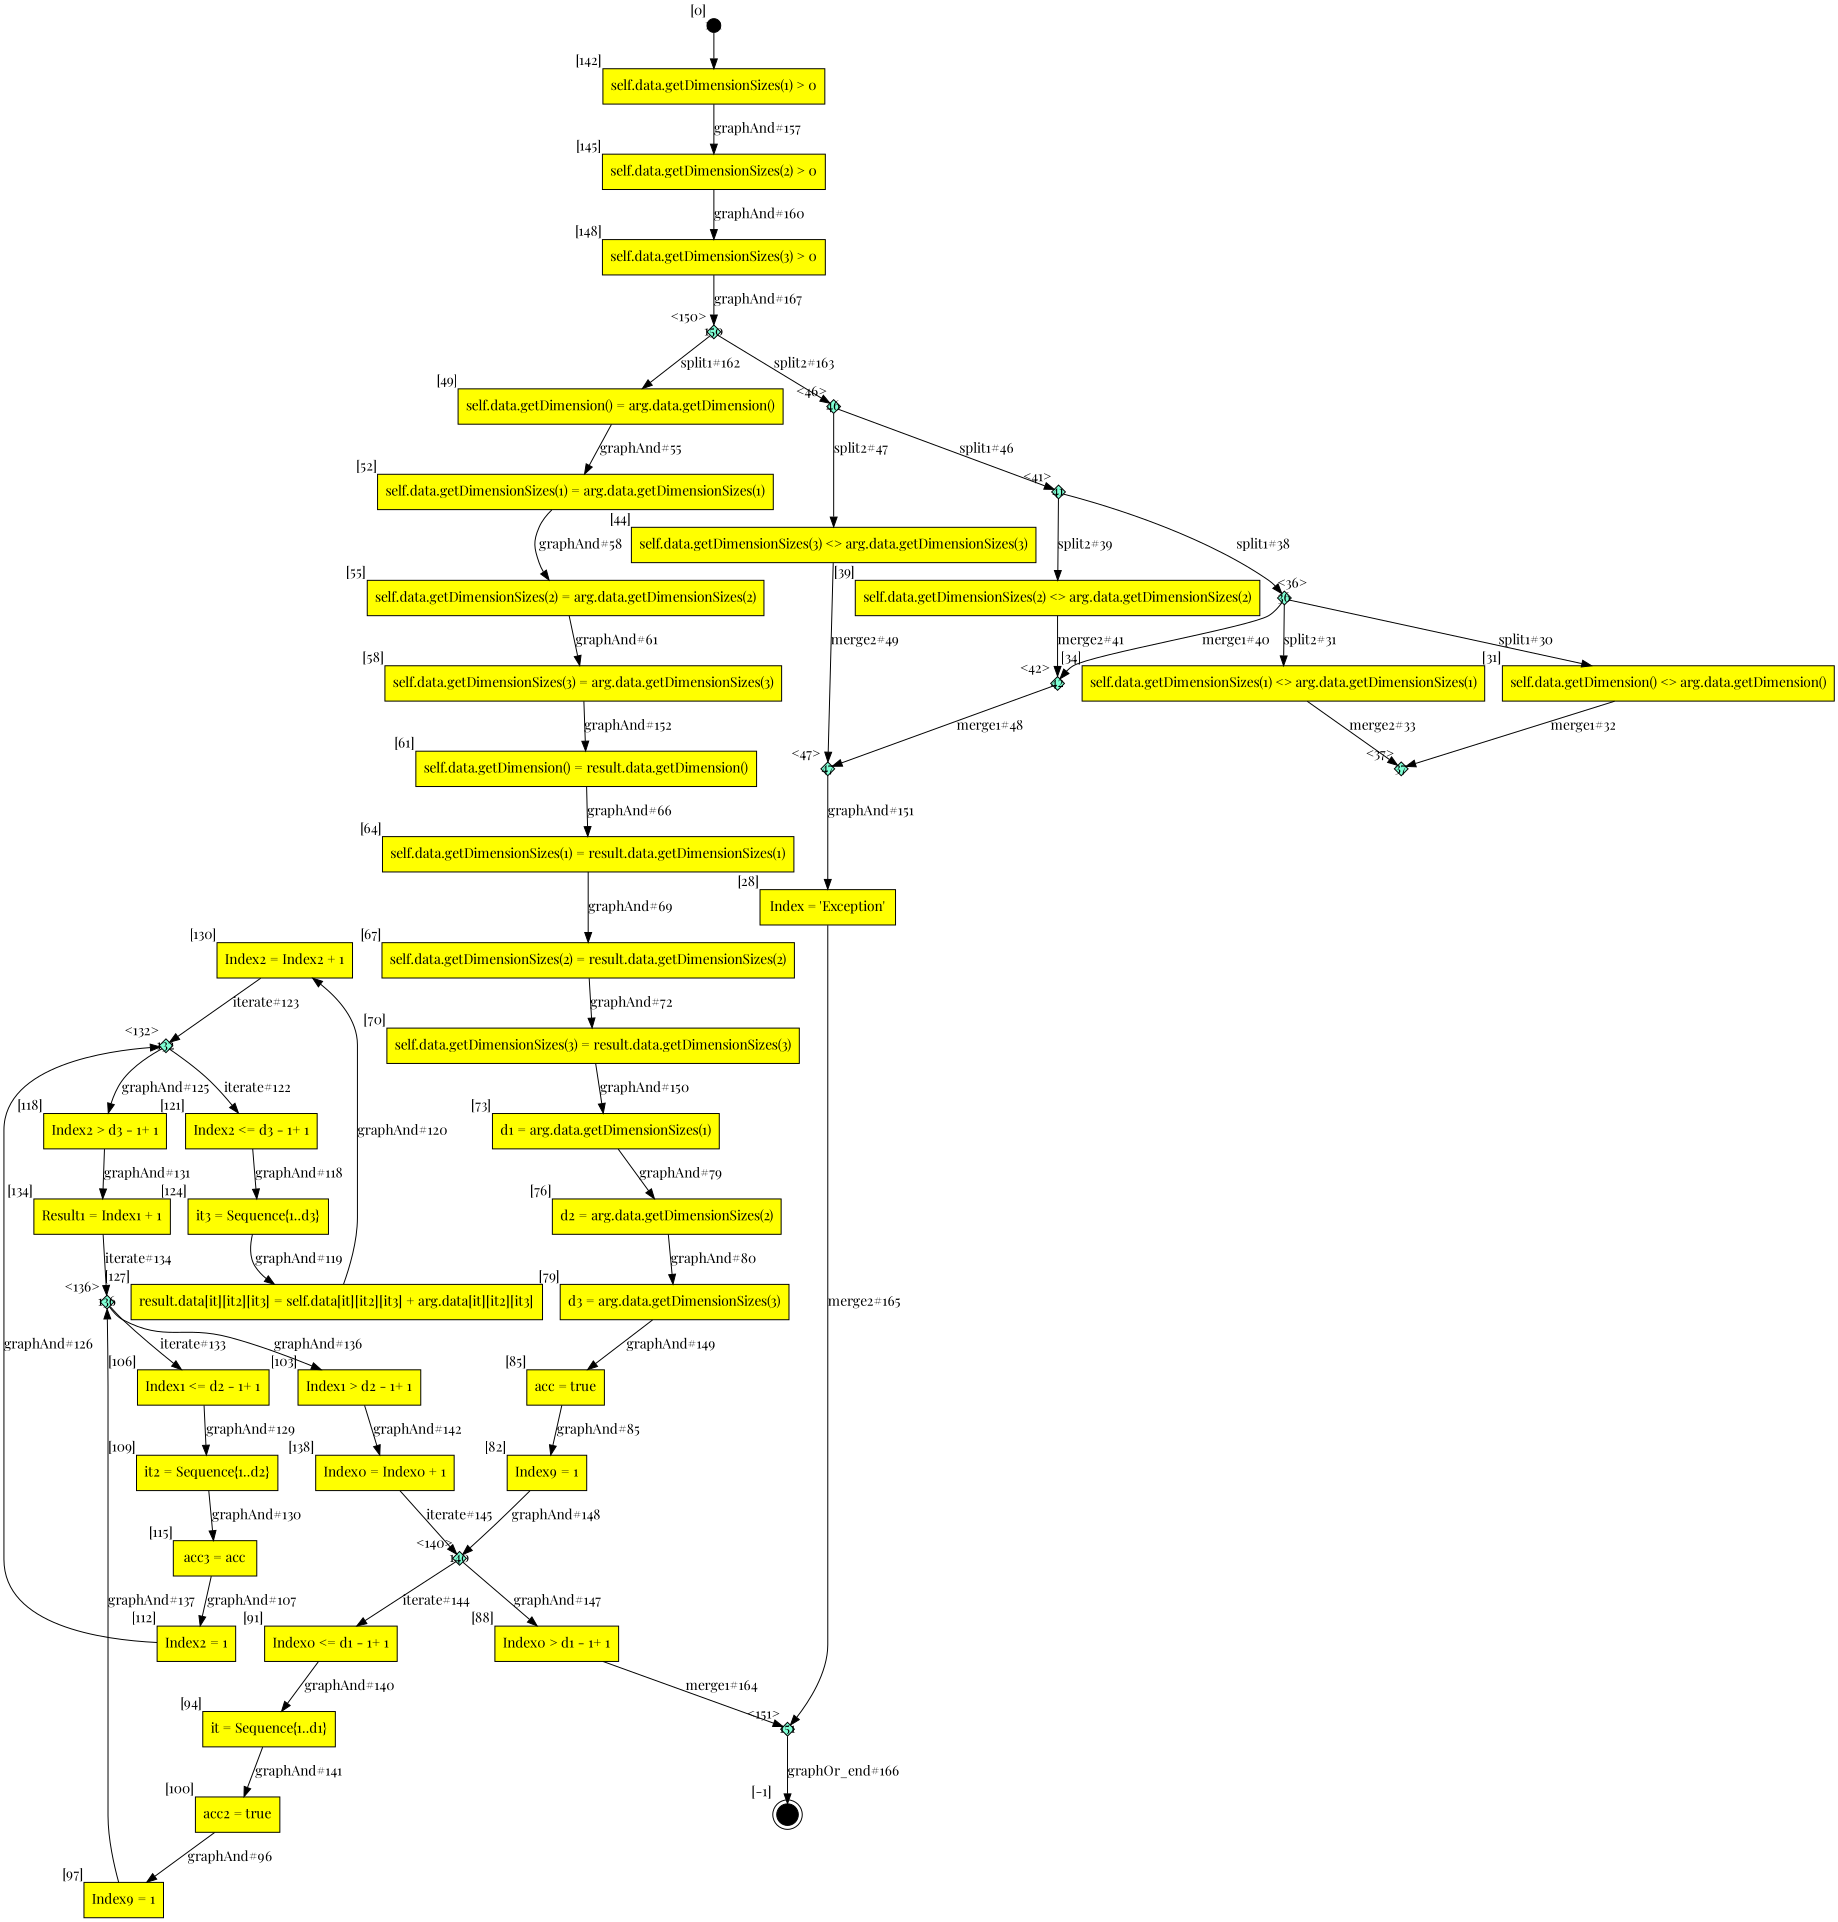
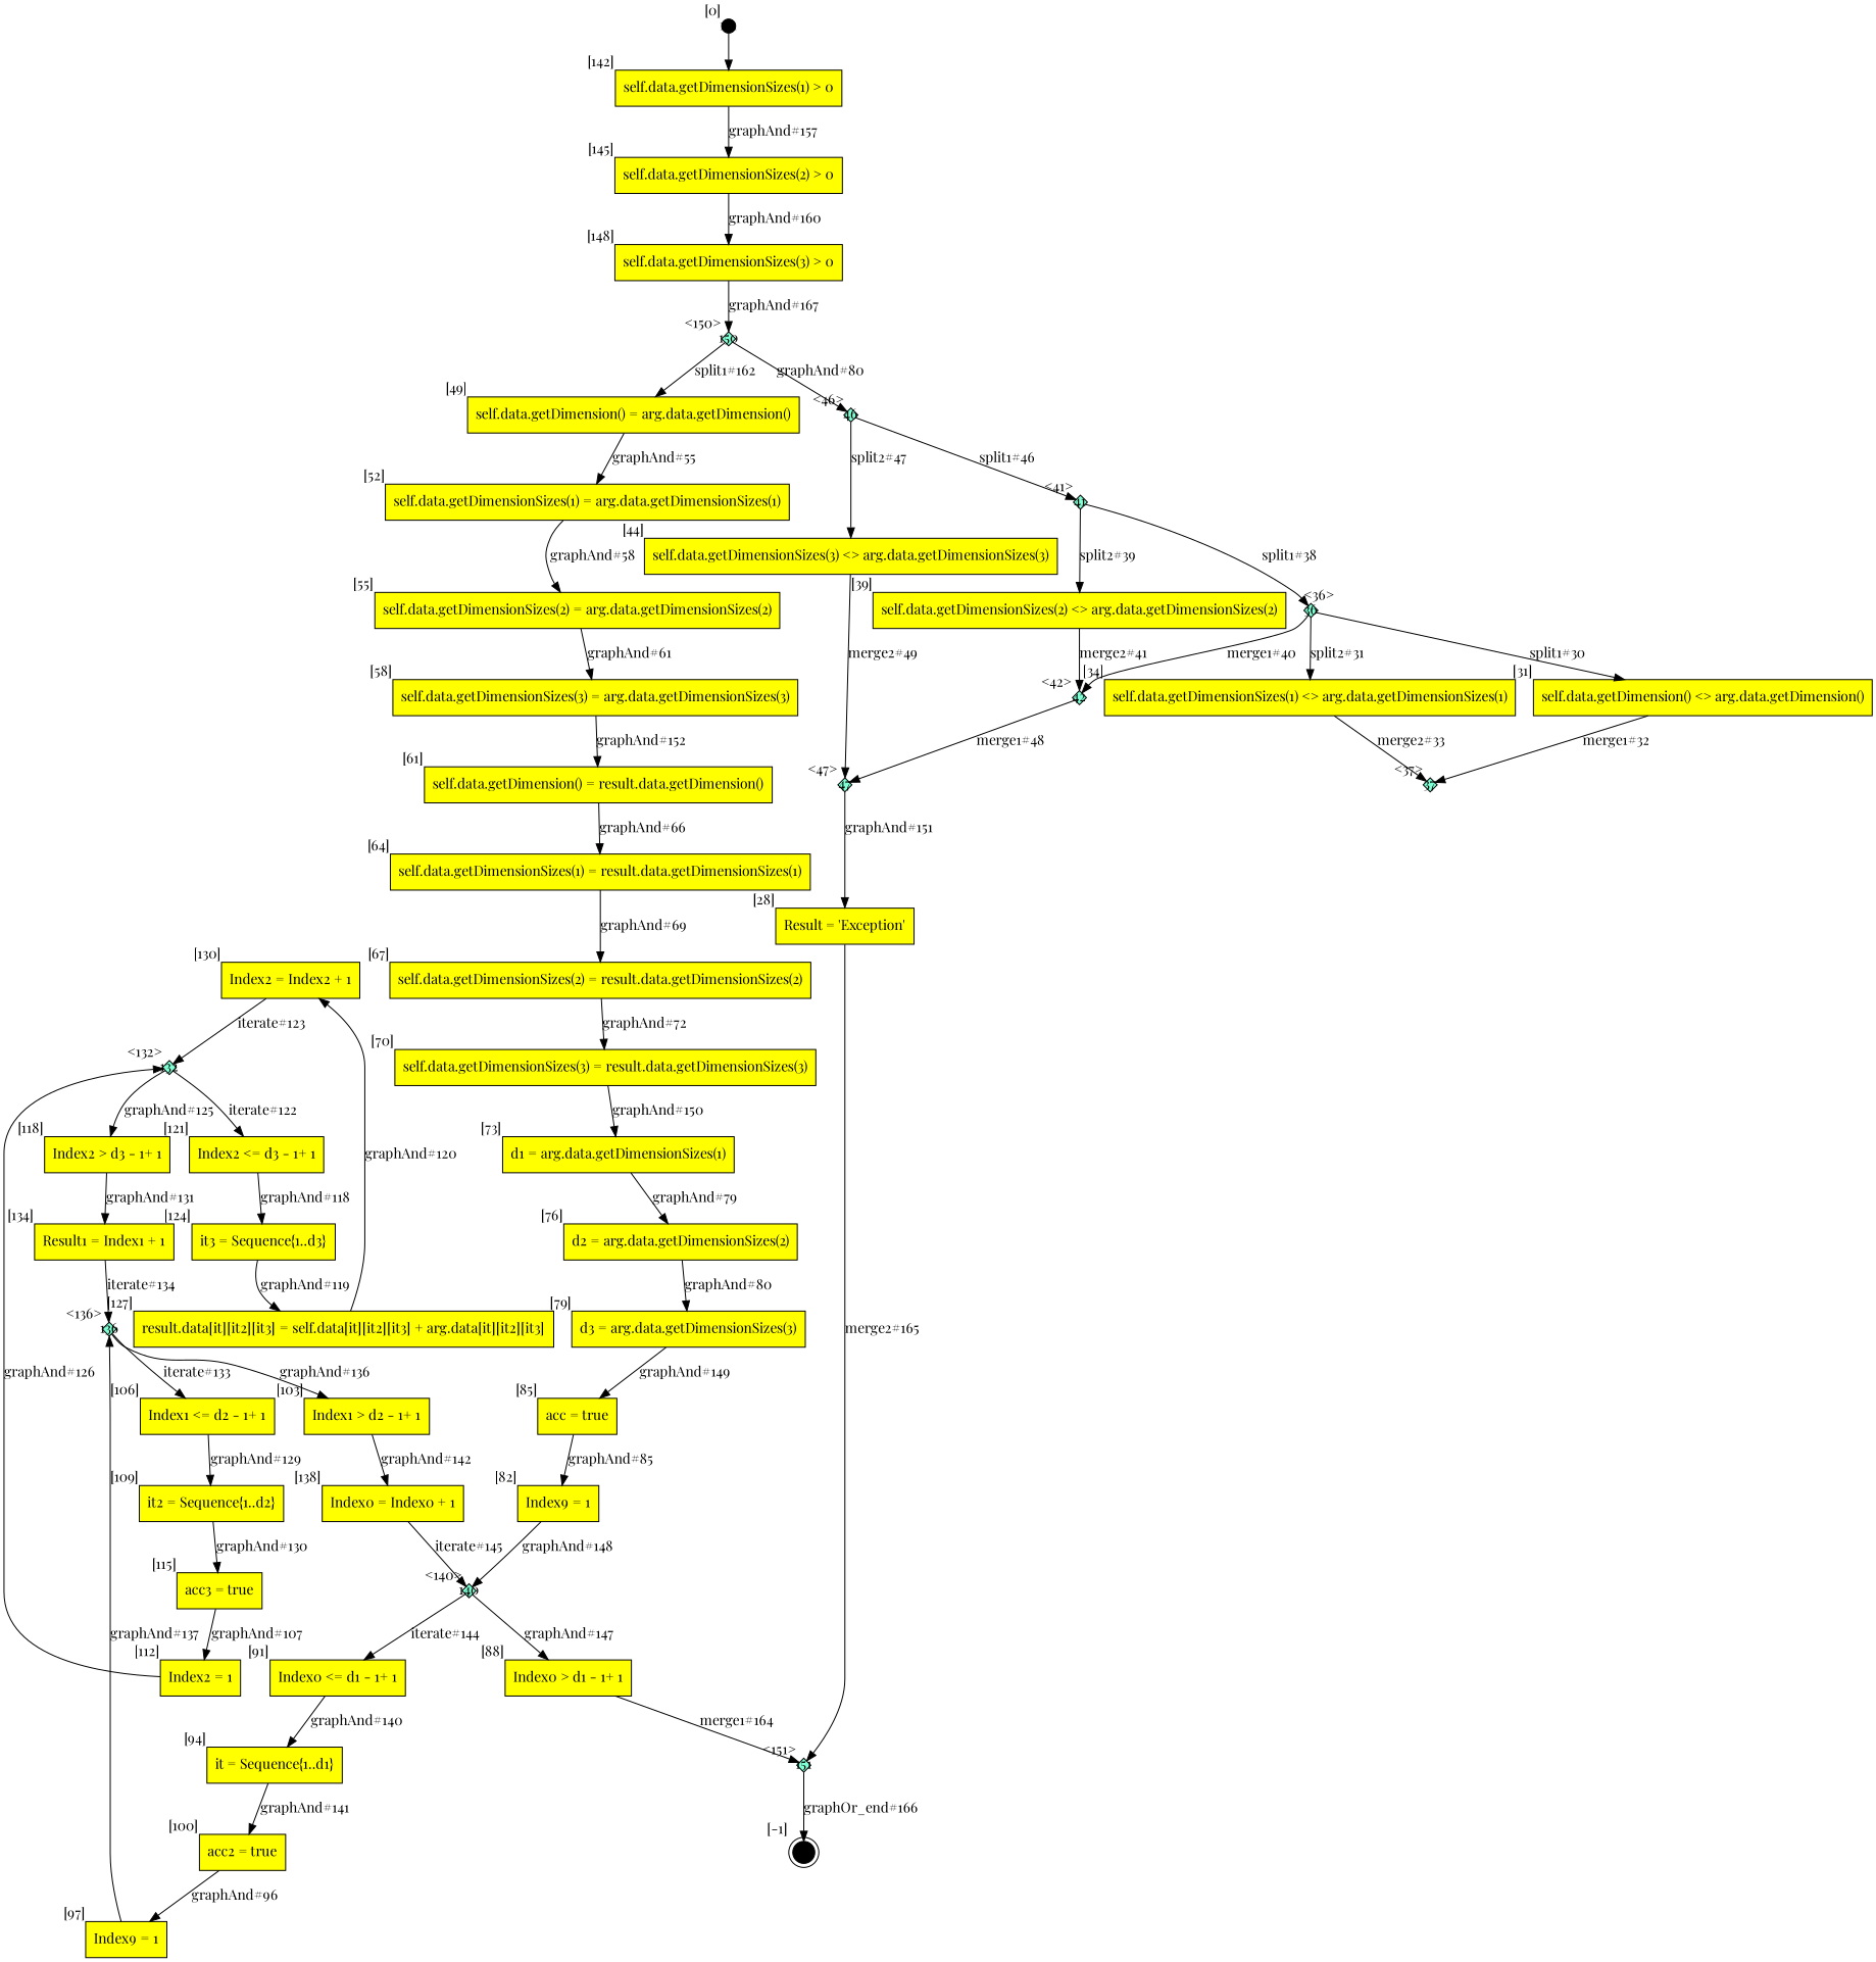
  digraph {
    fontname="Playfair Display"
    node [fillcolor=yellow fontname="Playfair Display" shape=box style=filled]
    edge [fontname="Playfair Display"]
    n1 [label="Index2 = Index2 + 1" xlabel="[130]"]
    132 [fillcolor=aquamarine fixedsize=true height=.2 shape=diamond width=.2 xlabel="<132>"]
    n3 [label="Index2 > d3 - 1+ 1" xlabel="[118]"]
    n4 [label="Index2 <= d3 - 1+ 1" xlabel="[121]"]
    n5 [label="Result1 = Index1 + 1" xlabel="[134]"]
    n6 [label="it3 = Sequence{1..d3}" xlabel="[124]"]
    136 [fillcolor=aquamarine fixedsize=true height=.2 shape=diamond width=.2 xlabel="<136>"]
    n8 [label="Index1 > d2 - 1+ 1" xlabel="[103]"]
    n9 [label="Index1 <= d2 - 1+ 1" xlabel="[106]"]
    n10 [label="Index0 = Index0 + 1" xlabel="[138]"]
    n11 [label="it2 = Sequence{1..d2}" xlabel="[109]"]
    140 [fillcolor=aquamarine fixedsize=true height=.2 shape=diamond width=.2 xlabel="<140>"]
    n13 [label="Index0 > d1 - 1+ 1" xlabel="[88]"]
    n14 [label="Index0 <= d1 - 1+ 1" xlabel="[91]"]
    151 [fillcolor=aquamarine fixedsize=true height=.2 shape=diamond width=.2 xlabel="<151>"]
    n16 [label="it = Sequence{1..d1}" xlabel="[94]"]
    141 [fillcolor=black fixedsize=true height=.2 shape=circle width=.2 xlabel="[0]"]
    n18 [label="self.data.getDimensionSizes(1) > 0" xlabel="[142]"]
    n19 [label="self.data.getDimensionSizes(2) > 0" xlabel="[145]"]
    n20 [label="self.data.getDimensionSizes(3) > 0" xlabel="[148]"]
    150 [fillcolor=aquamarine fixedsize=true height=.2 shape=diamond width=.2 xlabel="<150>"]
    46 [fillcolor=aquamarine fixedsize=true height=.2 shape=diamond width=.2 xlabel="<46>"]
    n23 [label="self.data.getDimension() = arg.data.getDimension()" xlabel="[49]"]
    41 [fillcolor=aquamarine fixedsize=true height=.2 shape=diamond width=.2 xlabel="<41>"]
    n25 [label="self.data.getDimensionSizes(3) <> arg.data.getDimensionSizes(3)" xlabel="[44]"]
    n26 [label="self.data.getDimensionSizes(1) = arg.data.getDimensionSizes(1)" xlabel="[52]"]
    29 [fillcolor=black fixedsize=true height=.2 shape=doublecircle width=.2 xlabel="[-1]"]
-   n28 [label="Index = 'Exception'" xlabel="[28]"]
+   n28 [label="Result = 'Exception'" xlabel="[28]"]
    n29 [label="self.data.getDimension() <> arg.data.getDimension()" xlabel="[31]"]
    37 [fillcolor=aquamarine fixedsize=true height=.2 shape=diamond width=.2 xlabel="<37>"]
    n31 [label="self.data.getDimensionSizes(1) <> arg.data.getDimensionSizes(1)" xlabel="[34]"]
    36 [fillcolor=aquamarine fixedsize=true height=.2 shape=diamond width=.2 xlabel="<36>"]
    42 [fillcolor=aquamarine fixedsize=true height=.2 shape=diamond width=.2 xlabel="<42>"]
    47 [fillcolor=aquamarine fixedsize=true height=.2 shape=diamond width=.2 xlabel="<47>"]
    n35 [label="self.data.getDimensionSizes(2) <> arg.data.getDimensionSizes(2)" xlabel="[39]"]
    n36 [label="self.data.getDimensionSizes(2) = arg.data.getDimensionSizes(2)" xlabel="[55]"]
    n37 [label="self.data.getDimensionSizes(3) = arg.data.getDimensionSizes(3)" xlabel="[58]"]
    n38 [label="self.data.getDimension() = result.data.getDimension()" xlabel="[61]"]
    n39 [label="self.data.getDimensionSizes(1) = result.data.getDimensionSizes(1)" xlabel="[64]"]
    n40 [label="self.data.getDimensionSizes(2) = result.data.getDimensionSizes(2)" xlabel="[67]"]
    n41 [label="self.data.getDimensionSizes(3) = result.data.getDimensionSizes(3)" xlabel="[70]"]
    n42 [label="d1 = arg.data.getDimensionSizes(1)" xlabel="[73]"]
    n43 [label="d2 = arg.data.getDimensionSizes(2)" xlabel="[76]"]
    n44 [label="d3 = arg.data.getDimensionSizes(3)" xlabel="[79]"]
    n45 [label="acc = true" xlabel="[85]"]
    n46 [label="Index9 = 1" xlabel="[82]"]
    n47 [label="acc2 = true" xlabel="[100]"]
    n48 [label="Index9 = 1" xlabel="[97]"]
-   n49 [label="acc3 = acc" xlabel="[115]"]
+   n49 [label="acc3 = true" xlabel="[115]"]
    n50 [label="Index2 = 1" xlabel="[112]"]
    n51 [label="result.data[it][it2][it3] = self.data[it][it2][it3] + arg.data[it][it2][it3]" xlabel="[127]"]
    n1 -> 132 [label="iterate#123"]
    132 -> n3 [label="graphAnd#125"]
    132 -> n4 [label="iterate#122"]
    n3 -> n5 [label="graphAnd#131"]
    n4 -> n6 [label="graphAnd#118"]
    n5 -> 136 [label="iterate#134"]
    n6 -> n51 [label="graphAnd#119"]
    136 -> n8 [label="graphAnd#136"]
    136 -> n9 [label="iterate#133"]
    n8 -> n10 [label="graphAnd#142"]
    n9 -> n11 [label="graphAnd#129"]
    n10 -> 140 [label="iterate#145"]
    n11 -> n49 [label="graphAnd#130"]
    140 -> n13 [label="graphAnd#147"]
    140 -> n14 [label="iterate#144"]
    n13 -> 151 [label="merge1#164"]
    n14 -> n16 [label="graphAnd#140"]
    151 -> 29 [label="graphOr_end#166"]
    n16 -> n47 [label="graphAnd#141"]
    141 -> n18
    n18 -> n19 [label="graphAnd#157"]
    n19 -> n20 [label="graphAnd#160"]
    n20 -> 150 [label="graphAnd#167"]
-   150 -> 46 [label="split2#163"]
+   150 -> 46 [label="graphAnd#80"]
    150 -> n23 [label="split1#162"]
    46 -> 41 [label="split1#46"]
    46 -> n25 [label="split2#47"]
    n23 -> n26 [label="graphAnd#55"]
    41 -> 36 [label="split1#38"]
    41 -> n35 [label="split2#39"]
    n25 -> 47 [label="merge2#49"]
    n26 -> n36 [label="graphAnd#58"]
    n28 -> 151 [label="merge2#165"]
    n29 -> 37 [label="merge1#32"]
    n31 -> 37 [label="merge2#33"]
    36 -> n29 [label="split1#30"]
    36 -> n31 [label="split2#31"]
    36 -> 42 [label="merge1#40"]
    42 -> 47 [label="merge1#48"]
    47 -> n28 [label="graphAnd#151"]
    n35 -> 42 [label="merge2#41"]
    n36 -> n37 [label="graphAnd#61"]
    n37 -> n38 [label="graphAnd#152"]
    n38 -> n39 [label="graphAnd#66"]
    n39 -> n40 [label="graphAnd#69"]
    n40 -> n41 [label="graphAnd#72"]
    n41 -> n42 [label="graphAnd#150"]
    n42 -> n43 [label="graphAnd#79"]
    n43 -> n44 [label="graphAnd#80"]
    n44 -> n45 [label="graphAnd#149"]
    n45 -> n46 [label="graphAnd#85"]
    n46 -> 140 [label="graphAnd#148"]
    n47 -> n48 [label="graphAnd#96"]
    n48 -> 136 [label="graphAnd#137"]
    n49 -> n50 [label="graphAnd#107"]
    n50 -> 132 [label="graphAnd#126"]
    n51 -> n1 [label="graphAnd#120"]
  }
